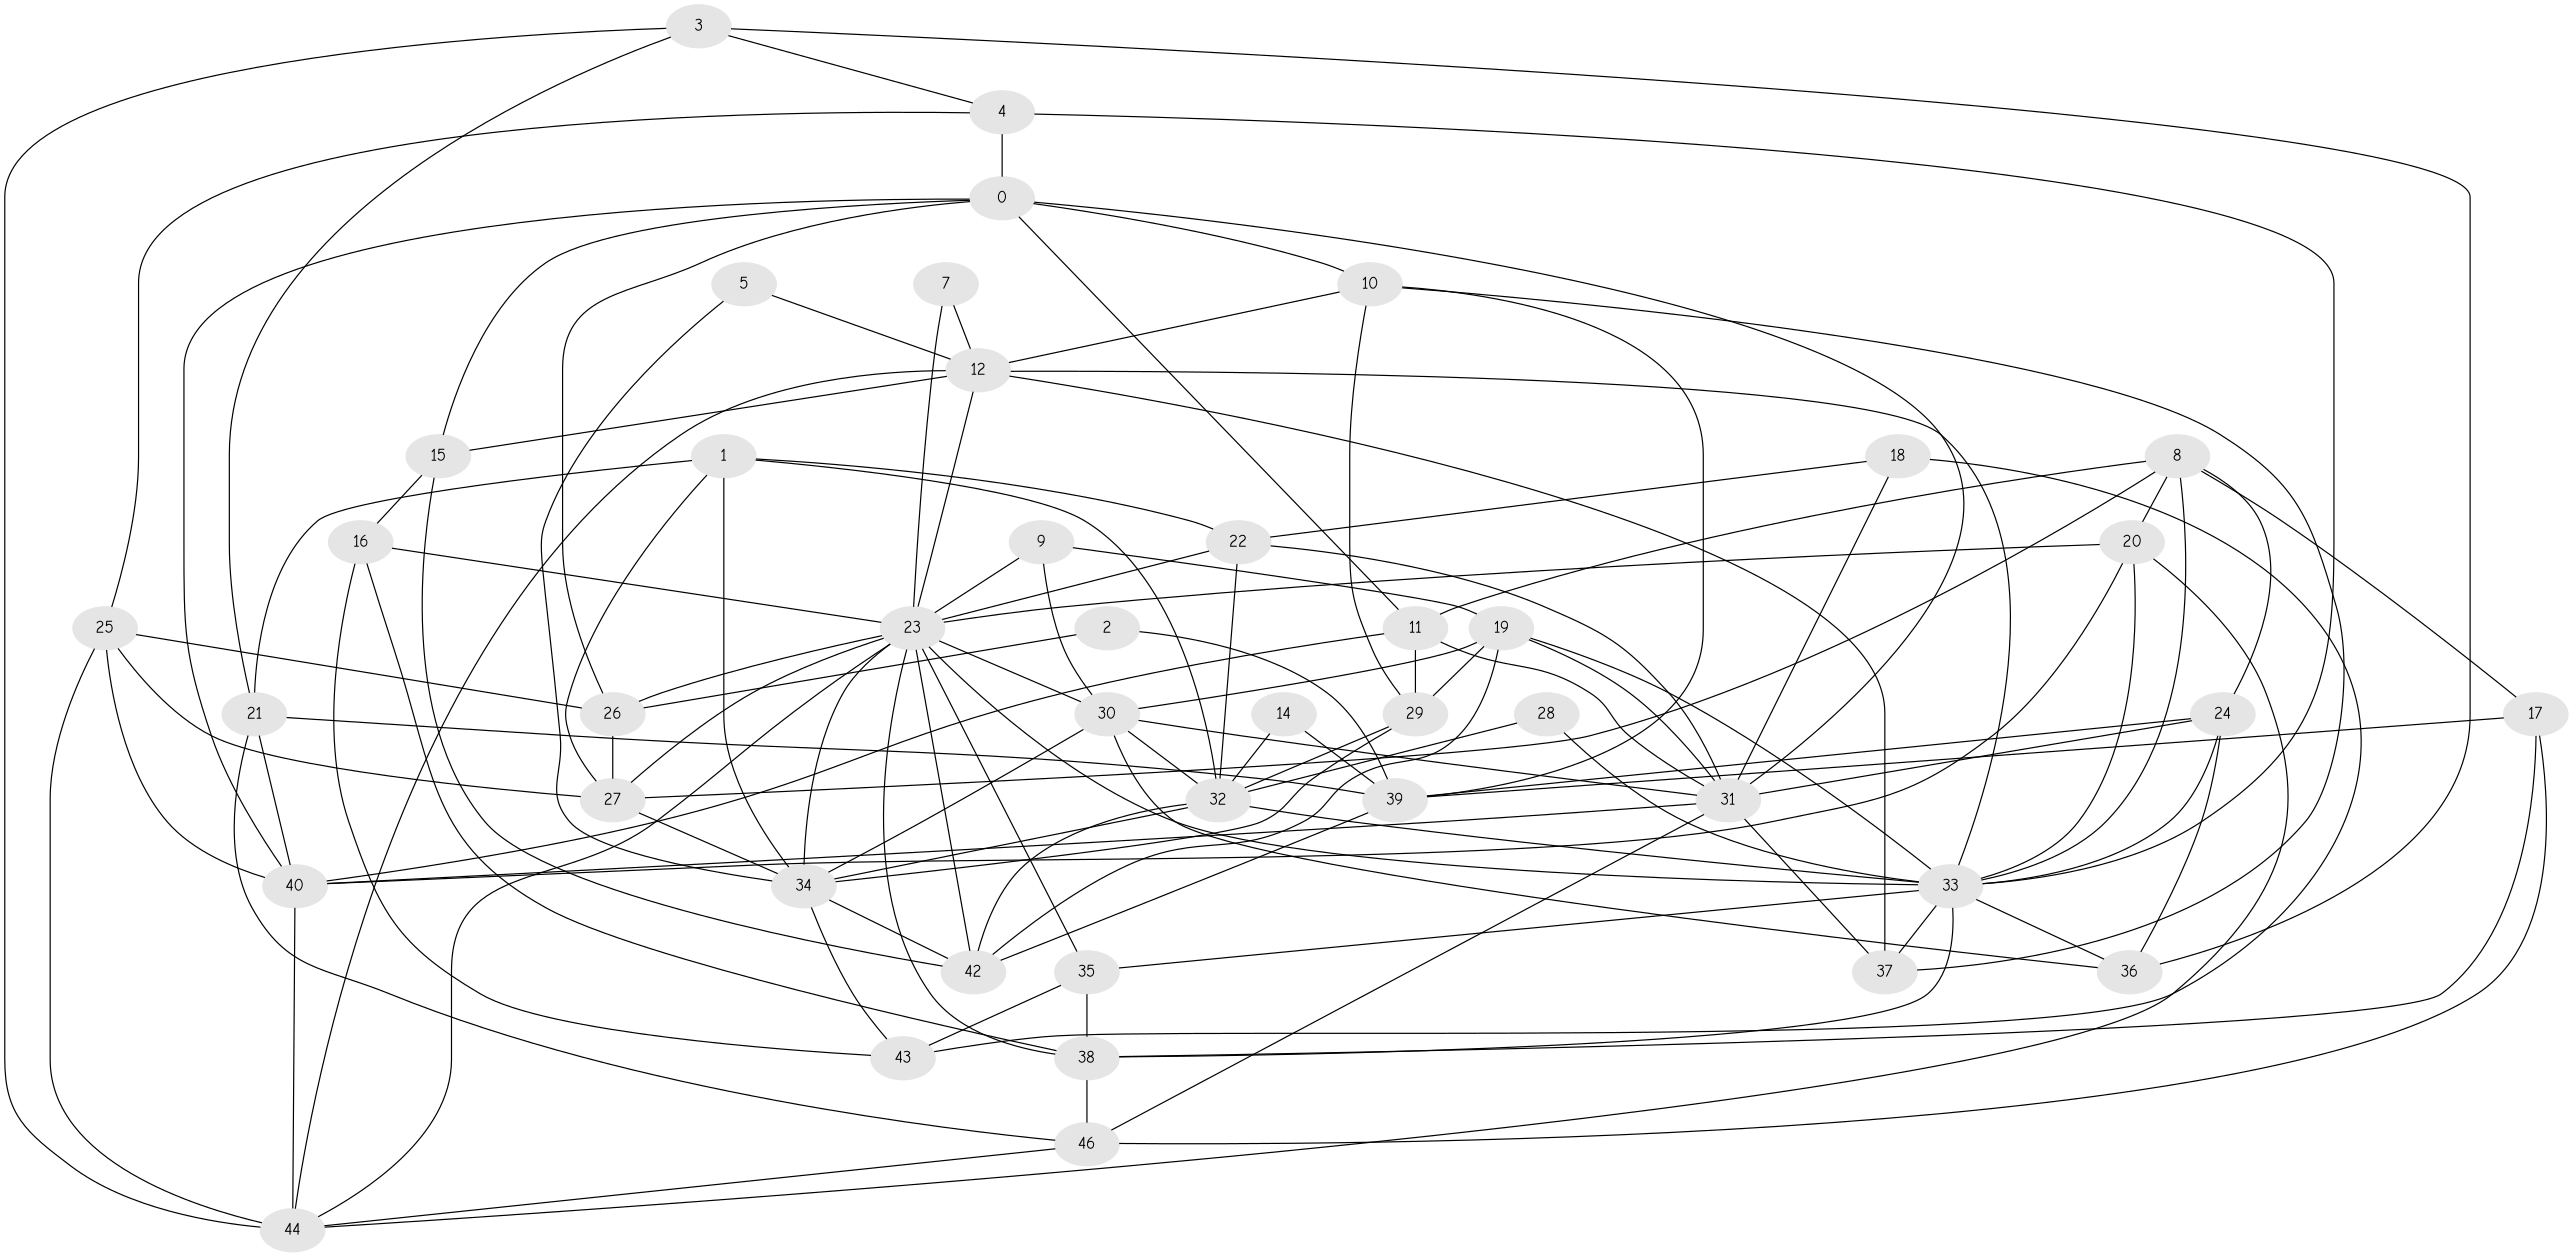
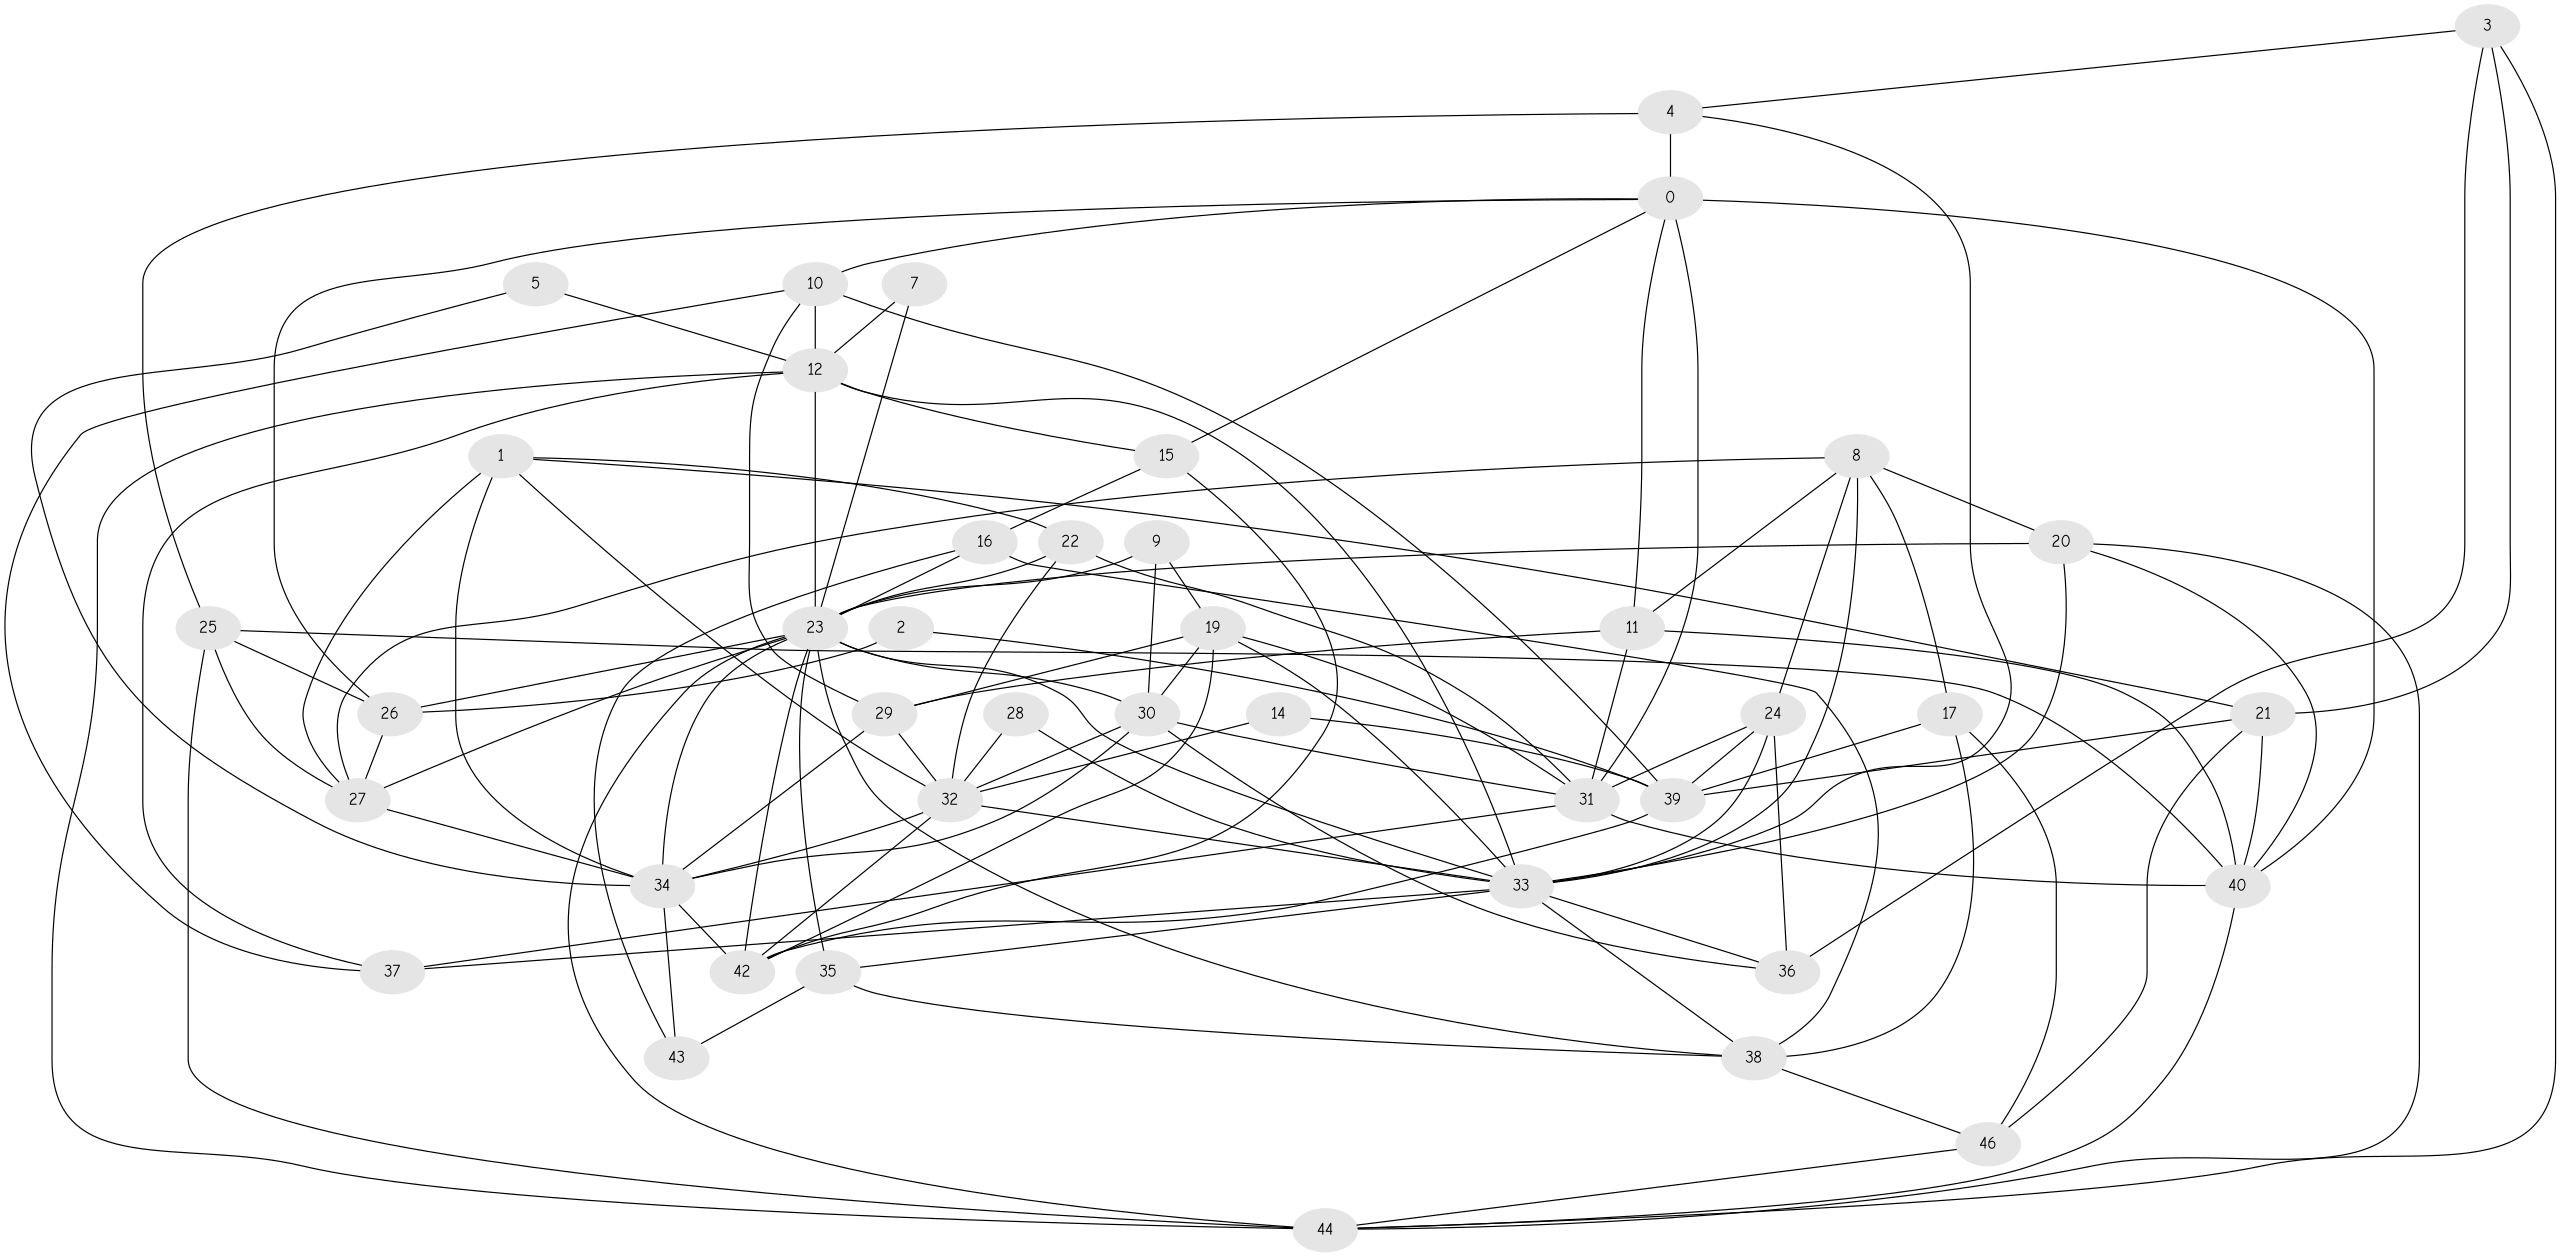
  graph {
    fontname="Comic Neue"
    node [color=gray90 fontname="Comic Neue" style=filled]
    edge [fontname="Comic Neue" weight=1.0]
    1
    21
    22
    27
    32
    34
    39
    40
    n9 [label=46]
    31
    23
    33
    42
    43
    2
    26
    3
    4
    36
    44
    n21 [label=0]
    25
    10
    11
    15
    37
    38
    35
    5
    12
    29
    16
    7
    30
    8
    17
    20
    24
    9
    19
    14
-   18
    28
    1 -- 21
    1 -- 22
    1 -- 27
    1 -- 32
    1 -- 34
    21 -- 39
    21 -- 40
    21 -- n9
    22 -- 32
    22 -- 31
    22 -- 23
    27 -- 34
    32 -- 34
    32 -- 33
    32 -- 42
    34 -- 42
    34 -- 43
    39 -- 42
    40 -- 44
    n9 -- 44
    31 -- 40
-   31 -- n9
    31 -- 37
    23 -- 27
    23 -- 34
    23 -- 33
    23 -- 42
    23 -- 26
    23 -- 44
    23 -- 38
    23 -- 35
    23 -- 30
    33 -- 36
    33 -- 37
    33 -- 38
    33 -- 35
    2 -- 39
    2 -- 26
    26 -- 27
    3 -- 21
    3 -- 4
    3 -- 36
    3 -- 44
    4 -- 33
    4 -- n21 [weight=2.0]
    4 -- 25
    n21 -- 40
    n21 -- 31 [weight=2.0]
    n21 -- 26
    n21 -- 10
    n21 -- 11
    n21 -- 15
    25 -- 27
    25 -- 40
    25 -- 26
    25 -- 44 [weight=2.0]
    10 -- 39
    10 -- 37
    10 -- 12
    10 -- 29
    11 -- 40
    11 -- 31
    11 -- 29
    15 -- 42
    15 -- 16
    38 -- n9
    35 -- 43
    35 -- 38
    5 -- 34
    5 -- 12
    12 -- 23
    12 -- 33 [weight=2.0]
    12 -- 44
    12 -- 15
    12 -- 37
    29 -- 32
    29 -- 34
    16 -- 23
    16 -- 43
    16 -- 38
    7 -- 23
    7 -- 12
    30 -- 32
    30 -- 34
    30 -- 31
    30 -- 36
    8 -- 27
    8 -- 33
    8 -- 11
    8 -- 17
    8 -- 20
    8 -- 24
    17 -- 39
    17 -- n9
    17 -- 38
    20 -- 40
    20 -- 23
    20 -- 33
    20 -- 44
    24 -- 39
    24 -- 31
    24 -- 33
    24 -- 36
    9 -- 23
    9 -- 30
    9 -- 19
    19 -- 31
    19 -- 33 [weight=2.0]
    19 -- 42
    19 -- 29
    19 -- 30
    14 -- 32
    14 -- 39
-   18 -- 22
-   18 -- 31
-   18 -- 43
    28 -- 32
    28 -- 33
  }
